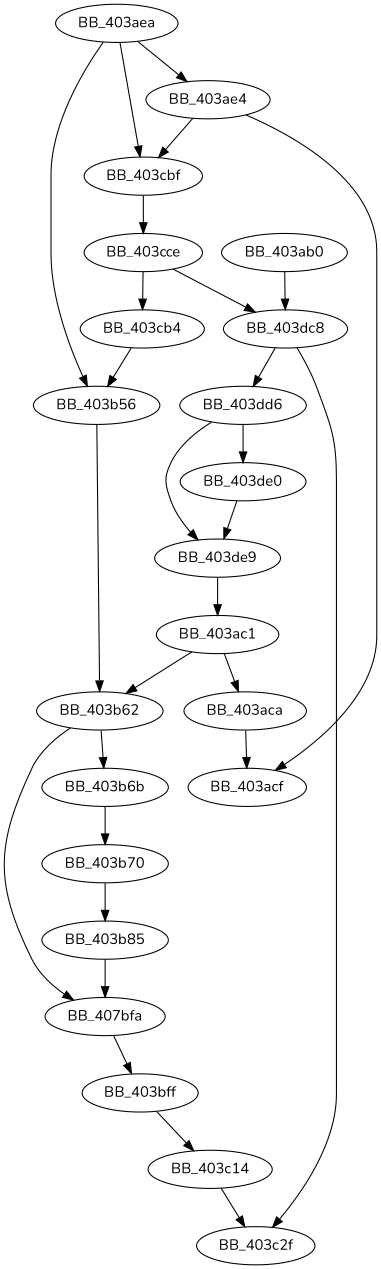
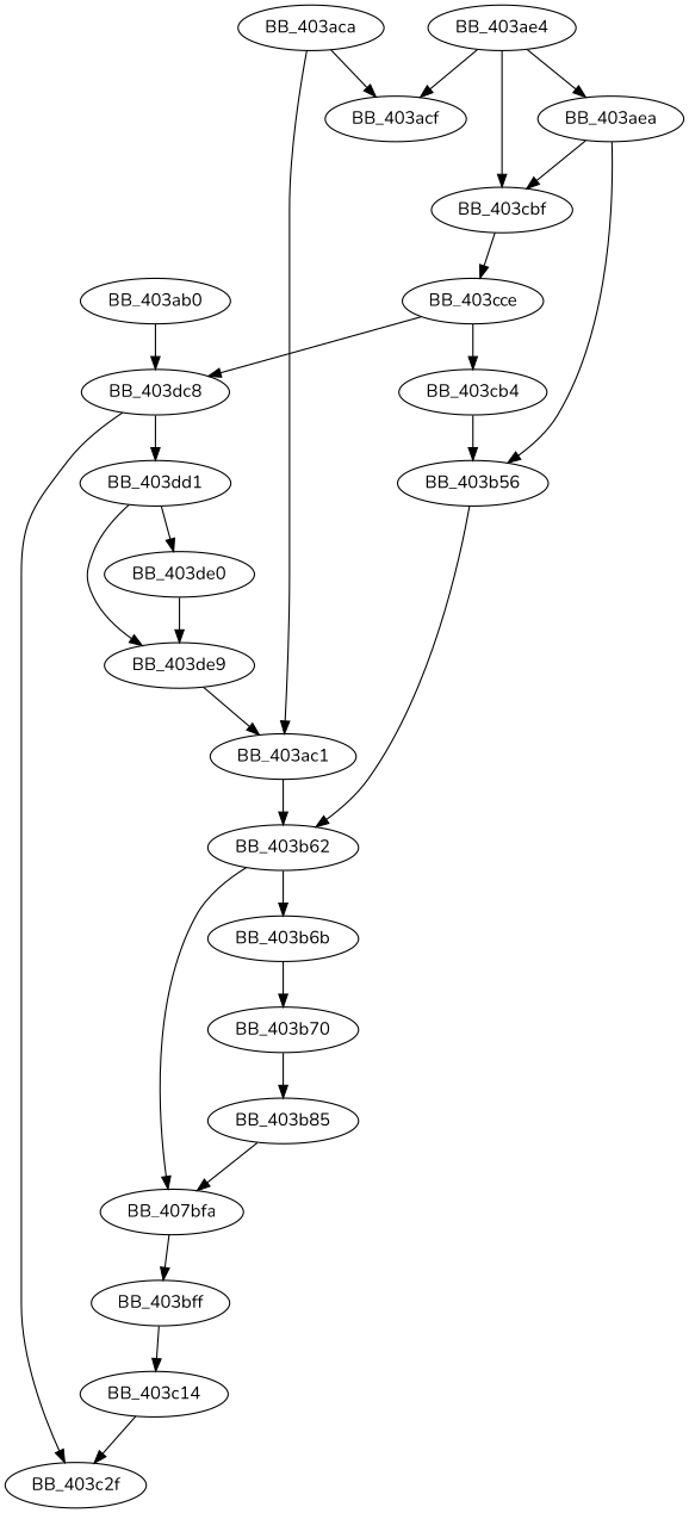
  digraph {
    fontname=Nunito
    node [fontname=Nunito]
    edge [fontname=Nunito]
    BB_403ab0
    BB_403dc8
    BB_403c2f
-   BB_403dd6
+   BB_403dd6 [label=BB_403dd1]
    BB_403de0
    BB_403de9
    BB_403ac1
    BB_403aca
    BB_403b62
    BB_403acf
    BB_403b6b
    n12 [label=BB_407bfa]
    BB_403b70
    BB_403bff
    BB_403ae4
    BB_403aea
    BB_403cbf
    BB_403b56
    BB_403cce
    BB_403cb4
    BB_403b85
    BB_403c14
    BB_403ab0 -> BB_403dc8
    BB_403dc8 -> BB_403c2f
    BB_403dc8 -> BB_403dd6
    BB_403dd6 -> BB_403de0
    BB_403dd6 -> BB_403de9
    BB_403de0 -> BB_403de9
    BB_403de9 -> BB_403ac1
-   BB_403ac1 -> BB_403aca
+   BB_403aca -> BB_403ac1
    BB_403ac1 -> BB_403b62
    BB_403aca -> BB_403acf
    BB_403b62 -> BB_403b6b
    BB_403b62 -> n12
    BB_403b6b -> BB_403b70
    n12 -> BB_403bff
    BB_403b70 -> BB_403b85
    BB_403bff -> BB_403c14
    BB_403ae4 -> BB_403acf
-   BB_403aea -> BB_403ae4
+   BB_403ae4 -> BB_403aea
    BB_403ae4 -> BB_403cbf
    BB_403aea -> BB_403cbf
    BB_403aea -> BB_403b56
    BB_403cbf -> BB_403cce
    BB_403b56 -> BB_403b62
    BB_403cce -> BB_403dc8
    BB_403cce -> BB_403cb4
    BB_403cb4 -> BB_403b56
    BB_403b85 -> n12
    BB_403c14 -> BB_403c2f
  }
